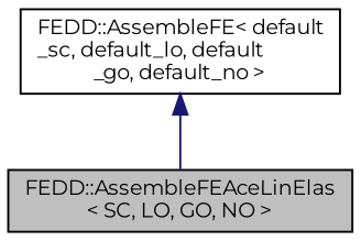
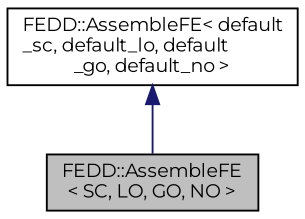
  digraph {
    fontname=Montserrat
    node [color=black fontname=Montserrat fontsize=10 shape=record style=filled]
-   n1 [fillcolor=grey75 fontcolor=black height=0.2 label="FEDD::AssembleFEAceLinElas\l\< SC, LO, GO, NO \>" width=0.4]
+   n1 [fillcolor=grey75 fontcolor=black height=0.2 label="FEDD::AssembleFE\l\< SC, LO, GO, NO \>" width=0.4]
    n2 [fillcolor=white height=0.2 label="FEDD::AssembleFE\< default\l_sc, default_lo, default\l_go, default_no \>" width=0.4]
    n2 -> n1 [color=midnightblue dir=back fontname=Montserrat fontsize=10 labelfontname=Helvetica labelfontsize=10 style=solid]
  }
